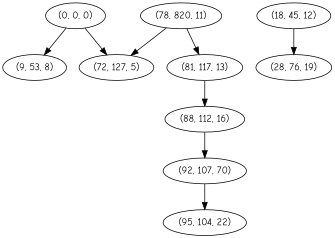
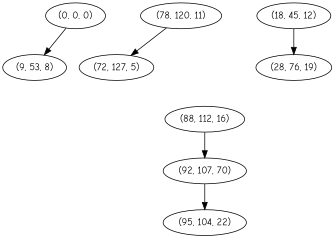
  digraph {
    fontname="Comic Neue"
    node [fontname="Comic Neue"]
    edge [fontname="Comic Neue"]
    "(0, 0, 0)"
    "(9, 53, 8)"
    "(72, 127, 5)"
    n4 [label="(28, 76, 19)"]
    "(18, 45, 12)"
-   "(78, 120, 11)" [label="(78, 820, 11)"]
-   "(81, 117, 13)"
+   "(78, 120, 11)"
    "(88, 112, 16)"
    n9 [label="(92, 107, 70)"]
    "(95, 104, 22)"
    "(0, 0, 0)" -> "(9, 53, 8)"
-   "(0, 0, 0)" -> "(72, 127, 5)"
    "(18, 45, 12)" -> n4
    "(78, 120, 11)" -> "(72, 127, 5)"
-   "(78, 120, 11)" -> "(81, 117, 13)"
-   "(81, 117, 13)" -> "(88, 112, 16)"
    "(88, 112, 16)" -> n9
    n9 -> "(95, 104, 22)"
  }
